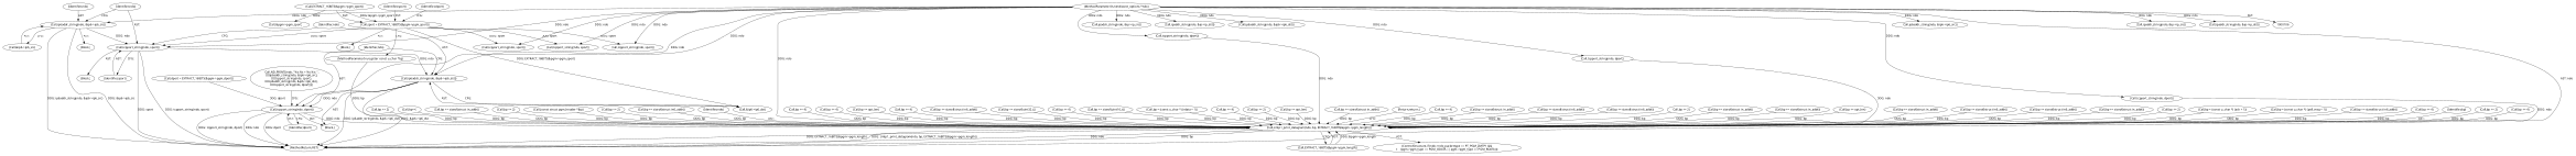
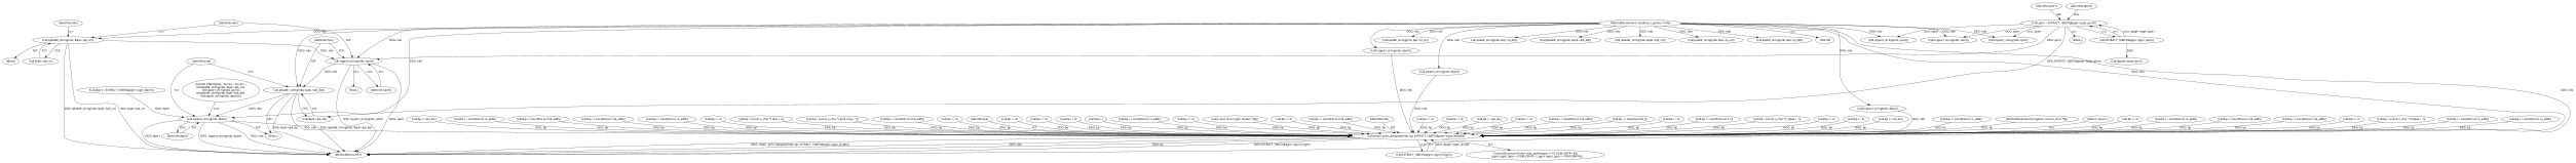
  digraph {
    fontname="Noto Sans"
    node [fontname="Noto Sans"]
    edge [fontname="Noto Sans"]
    n1 [label="(Call,ip6addr_string(ndo, &ip6->ip6_dst))"]
    n2 [label="(Call,tcpport_string(ndo, dport))"]
    n3 [label="(Call,&ip6->ip6_dst)"]
    n4 [label="(Block,)"]
    n5 [label="(MethodReturn,RET)"]
    n6 [label="(Call,zmtp1_print_datagram(ndo, bp, EXTRACT_16BITS(&pgm->pgm_length)))"]
    n7 [label="(Identifier,dport)"]
    n8 [label="(Call,tcpport_string(ndo, sport))"]
    n9 [label="(Block,)"]
    n10 [label="(Identifier,sport)"]
    n11 [label="(Call,ip6addr_string(ndo, &ip6->ip6_src))"]
    n12 [label="(Block,)"]
    n13 [label="(Call,&ip6->ip6_src)"]
    n14 [label="(MethodParameterIn,netdissect_options *ndo)"]
    n15 [label="(Call,tcpport_string(ndo, dport))"]
    n16 [label="(Call,ipaddr_string(ndo, &ip->ip_src))"]
    n17 [label="(Call,ipaddr_string(ndo, &ip->ip_dst))"]
    n18 [label="(Call,tcpport_string(ndo, sport))"]
    n19 [label="(Call,tcpport_string(ndo, sport))"]
    n20 [label="(Call,tcpport_string(ndo, dport))"]
    n21 [label="(Call,ip6addr_string(ndo, &ip6->ip6_dst))"]
    n22 [label="(Call,ip6addr_string(ndo, &ip6->ip6_src))"]
    n23 [label="(Call,tcpport_string(ndo, dport))"]
    n24 [label="(Call,ipaddr_string(ndo, &ip->ip_src))"]
    n25 [label="(Call,ipaddr_string(ndo, &ip->ip_dst))"]
    n26 [label="(Call,tcpport_string(ndo, sport))"]
    1000106
    n28 [label="(Call,EXTRACT_16BITS(&pgm->pgm_length))"]
    n29 [label="(ControlStructure,if (ndo->ndo_packettype == PT_PGM_ZMTP1 &&\n\t    (pgm->pgm_type == PGM_ODATA || pgm->pgm_type == PGM_RDATA)))"]
    n30 [label="(Call,sport = EXTRACT_16BITS(&pgm->pgm_sport))"]
    n31 [label="(Call,EXTRACT_16BITS(&pgm->pgm_sport))"]
    n32 [label="(Block,)"]
    n33 [label="(Call,&pgm->pgm_sport)"]
    n34 [label="(Call,bp += 4)"]
    n35 [label="(Call,bp += 4)"]
    n36 [label="(Identifier,sport)"]
    n37 [label="(Call,bp += opt_len)"]
    n38 [label="(Call,bp += 4)"]
    n39 [label="(Call,bp += sizeof(struct in6_addr))"]
    n40 [label="(Identifier,ndo)"]
    n41 [label="(Call,bp += sizeof(uint32_t))"]
    n42 [label="(Call,bp += 4)"]
-   n43 [label="(Call,bp += sizeof(uint16_t))"]
+   n43 [label="(Call,bp += sizeof(struct16_t))"]
    n44 [label="(Call,bp = (const u_char *) (rdata + 1))"]
    n45 [label="(Call,bp += 4)"]
    n46 [label="(Call,bp += 2)"]
    n47 [label="(Call,bp += opt_len)"]
    n48 [label="(Call,bp += sizeof(struct in_addr))"]
    n49 [label="(MethodParameterIn,register const u_char *bp)"]
    n50 [label="(Return,return;)"]
    n51 [label="(Call,bp += 4)"]
    n52 [label="(Identifier,ndo)"]
    n53 [label="(Call,bp += sizeof(struct in_addr))"]
    n54 [label="(Call,bp += sizeof(struct in6_addr))"]
    n55 [label="(Call,bp += sizeof(struct in6_addr))"]
    n56 [label="(Call,bp += 2)"]
+   n57 [label="(Call,bp = (const u_char *) (odata + 1))"]
    n58 [label="(Call,bp += sizeof(struct in_addr))"]
    n59 [label="(Call,bp += sizeof(struct in_addr))"]
    n60 [label="(Call,bp += opt_len)"]
    n61 [label="(Call,bp += sizeof(struct in_addr))"]
    n62 [label="(Call,dport = EXTRACT_16BITS(&pgm->pgm_dport))"]
    n63 [label="(Call,bp += sizeof(struct in6_addr))"]
    n64 [label="(Call,bp += sizeof(struct in6_addr))"]
    n65 [label="(Call,bp += sizeof(struct in_addr))"]
    n66 [label="(Identifier,ndo)"]
    n67 [label="(Call,bp += 2)"]
    n68 [label="(Identifier,dport)"]
    n69 [label="(Call,bp = (const u_char *) (ack + 1))"]
    n70 [label="(Call,bp = (const u_char *) (poll_msg + 1))"]
    n71 [label="(Call,bp += sizeof(struct in6_addr))"]
    n72 [label="(Call,bp += 4)"]
    n73 [label="(Identifier,bp)"]
    n74 [label="(Call,bp += 2)"]
    n75 [label="(Call,bp += 4)"]
    n76 [label="(Call,bp += 2)"]
    n77 [label="(Identifier,ndo)"]
    n78 [label="(Call,ND_PRINT((ndo, \"%s.%s > %s.%s: \",\n\t\t\t\tip6addr_string(ndo, &ip6->ip6_src),\n\t\t\t\ttcpport_string(ndo, sport),\n\t\t\t\tip6addr_string(ndo, &ip6->ip6_dst),\n\t\t\t\ttcpport_string(ndo, dport))))"]
    n79 [label="(Call,bp++)"]
    n80 [label="(Call,bp += sizeof(struct in_addr))"]
    n81 [label="(Call,bp += 2)"]
    n82 [label="(Call,(const struct pgm_header *)bp)"]
    n83 [label="(Call,bp += 2)"]
    n84 [label="(Call,bp += sizeof(struct in6_addr))"]
    n85 [label="(Identifier,ndo)"]
    n1 -> n2 [label="DDG: ndo"]
    n1 -> n3 [label="CFG: "]
    n1 -> n4 [label="AST: "]
    n1 -> n5 [label="DDG: ip6addr_string(ndo, &ip6->ip6_dst)"]
    n1 -> n5 [label="DDG: &ip6->ip6_dst"]
    n2 -> n4 [label="AST: "]
    n2 -> n5 [label="DDG: ndo"]
    n2 -> n5 [label="DDG: dport"]
    n2 -> n5 [label="DDG: tcpport_string(ndo, dport)"]
    n2 -> n6 [label="DDG: ndo"]
    n2 -> n7 [label="CFG: "]
    n3 -> n1 [label="AST: "]
    n6 -> n5 [label="DDG: ndo"]
    n6 -> n5 [label="DDG: bp"]
    n6 -> n5 [label="DDG: EXTRACT_16BITS(&pgm->pgm_length)"]
    n6 -> n5 [label="DDG: zmtp1_print_datagram(ndo, bp, EXTRACT_16BITS(&pgm->pgm_length))"]
    n6 -> n28 [label="CFG: "]
    n6 -> n29 [label="AST: "]
    n7 -> n2 [label="AST: "]
    n8 -> n1 [label="DDG: ndo"]
    n8 -> n5 [label="DDG: tcpport_string(ndo, sport)"]
    n8 -> n5 [label="DDG: sport"]
    n8 -> n9 [label="AST: "]
    n8 -> n10 [label="CFG: "]
    n10 -> n8 [label="AST: "]
    n11 -> n5 [label="DDG: ip6addr_string(ndo, &ip6->ip6_src)"]
    n11 -> n5 [label="DDG: &ip6->ip6_src"]
    n11 -> n8 [label="DDG: ndo"]
    n11 -> n12 [label="AST: "]
    n11 -> n13 [label="CFG: "]
    n13 -> n11 [label="AST: "]
    n14 -> n1 [label="DDG: ndo"]
    n14 -> n2 [label="DDG: ndo"]
-   n14 -> n5 [label="AST: ndo"]
+   n14 -> n5 [label="DDG: ndo"]
    n14 -> n6 [label="DDG: ndo"]
    n14 -> n8 [label="DDG: ndo"]
    n14 -> n11 [label="DDG: ndo"]
    n14 -> n15 [label="DDG: ndo"]
    n14 -> n16 [label="DDG: ndo"]
    n14 -> n17 [label="DDG: ndo"]
    n14 -> n18 [label="DDG: ndo"]
    n14 -> n19 [label="DDG: ndo"]
    n14 -> n20 [label="DDG: ndo"]
    n14 -> n21 [label="DDG: ndo"]
    n14 -> n22 [label="DDG: ndo"]
    n14 -> n23 [label="DDG: ndo"]
    n14 -> n24 [label="DDG: ndo"]
    n14 -> n25 [label="DDG: ndo"]
    n14 -> n26 [label="DDG: ndo"]
    n14 -> 1000106 [label="AST: "]
    n15 -> n6 [label="DDG: ndo"]
    n20 -> n6 [label="DDG: ndo"]
    n23 -> n6 [label="DDG: ndo"]
    n28 -> n6 [label="AST: "]
    n28 -> n6 [label="DDG: &pgm->pgm_length"]
    n30 -> n3 [label="DDG: EXTRACT_16BITS(&pgm->pgm_sport)"]
    n30 -> n8 [label="DDG: sport"]
    n30 -> n18 [label="DDG: sport"]
    n30 -> n19 [label="DDG: sport"]
    n30 -> n26 [label="DDG: sport"]
-   n30 -> n49 [label="CFG: "]
+   n30 -> n31 [label="CFG: "]
    n30 -> n32 [label="AST: "]
    n31 -> n30 [label="AST: "]
    n31 -> n30 [label="DDG: &pgm->pgm_sport"]
    n31 -> n33 [label="DDG: "]
    n34 -> n6 [label="DDG: bp"]
    n35 -> n6 [label="DDG: bp"]
    n36 -> n30 [label="AST: "]
    n37 -> n6 [label="DDG: bp"]
    n38 -> n6 [label="DDG: bp"]
    n39 -> n6 [label="DDG: bp"]
    n40 -> n1 [label="AST: "]
    n40 -> n8 [label="CFG: "]
    n41 -> n6 [label="DDG: bp"]
    n42 -> n6 [label="DDG: bp"]
    n43 -> n6 [label="DDG: bp"]
    n44 -> n6 [label="DDG: bp"]
    n45 -> n6 [label="DDG: bp"]
    n46 -> n6 [label="DDG: bp"]
    n47 -> n6 [label="DDG: bp"]
    n48 -> n6 [label="DDG: bp"]
    n49 -> n6 [label="DDG: bp"]
    n50 -> n6 [label="CFG: "]
    n51 -> n6 [label="DDG: bp"]
    n52 -> n1 [label="CFG: "]
    n52 -> n2 [label="AST: "]
    n53 -> n6 [label="DDG: bp"]
    n54 -> n6 [label="DDG: bp"]
    n55 -> n6 [label="DDG: bp"]
    n56 -> n6 [label="DDG: bp"]
+   n57 -> n6 [label="DDG: bp"]
    n58 -> n6 [label="DDG: bp"]
    n59 -> n6 [label="DDG: bp"]
    n60 -> n6 [label="DDG: bp"]
    n61 -> n6 [label="DDG: bp"]
    n62 -> n2 [label="DDG: dport"]
    n63 -> n6 [label="DDG: bp"]
    n64 -> n6 [label="DDG: bp"]
    n65 -> n6 [label="DDG: bp"]
    n66 -> n11 [label="AST: "]
    n67 -> n6 [label="DDG: bp"]
    n68 -> n30 [label="CFG: "]
    n69 -> n6 [label="DDG: bp"]
    n70 -> n6 [label="DDG: bp"]
    n71 -> n6 [label="DDG: bp"]
    n72 -> n6 [label="DDG: bp"]
    n73 -> n6 [label="AST: "]
    n74 -> n6 [label="DDG: bp"]
    n75 -> n6 [label="DDG: bp"]
    n76 -> n6 [label="DDG: bp"]
    n77 -> n8 [label="AST: "]
    n77 -> n11 [label="CFG: "]
    n78 -> n2 [label="CFG: "]
    n79 -> n6 [label="DDG: bp"]
    n80 -> n6 [label="DDG: bp"]
    n81 -> n6 [label="DDG: bp"]
    n82 -> n6 [label="DDG: bp"]
    n83 -> n6 [label="DDG: bp"]
    n84 -> n6 [label="DDG: bp"]
    n85 -> n6 [label="AST: "]
  }
